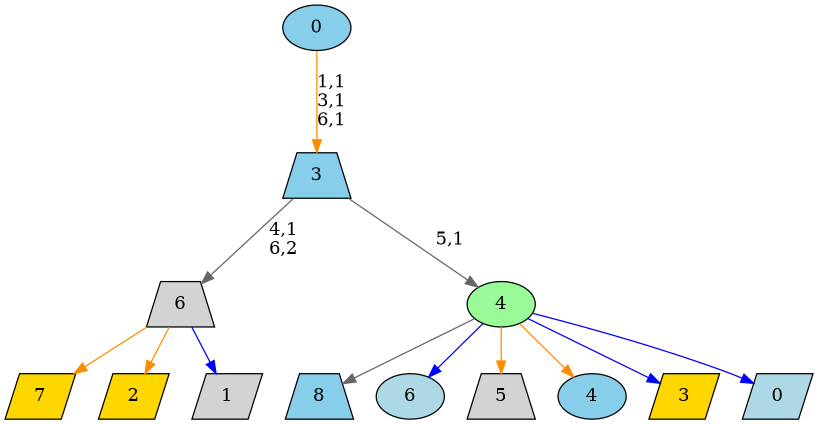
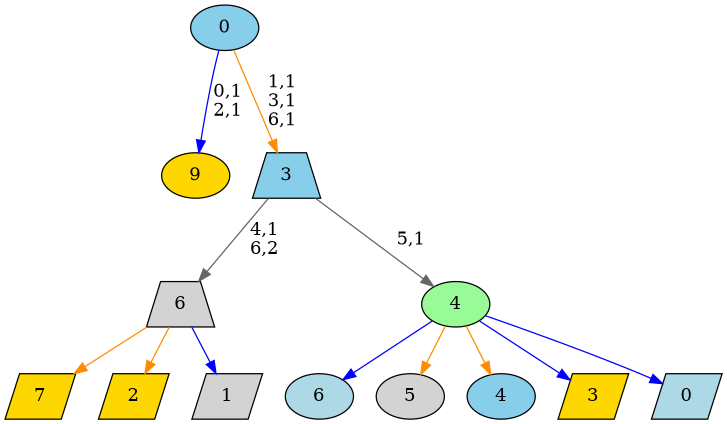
  digraph {
    node [fillcolor=gold shape=ellipse style=filled]
    edge [color=darkorange]
-   n2 [fillcolor=skyblue label=8 shape=trapezium]
+   n1 [label=9]
    n3 [label=7 shape=parallelogram]
    n4 [fillcolor=lightblue label=6]
-   n5 [fillcolor=lightgrey label=5 shape=trapezium]
+   n5 [fillcolor=lightgrey label=5]
    n6 [fillcolor=skyblue label=4]
    n7 [label=3 shape=parallelogram]
    n8 [label=2 shape=parallelogram]
    n9 [fillcolor=lightgrey label=1 shape=parallelogram]
    6 [fillcolor=lightgrey shape=trapezium]
    n11 [fillcolor=lightblue label=0 shape=parallelogram]
    4 [fillcolor=palegreen]
    3 [fillcolor=skyblue shape=trapezium]
    0 [fillcolor=skyblue]
    6 -> n3
    6 -> n8
    6 -> n9 [color=blue]
-   4 -> n2 [color=gray40]
    4 -> n4 [color=blue]
    4 -> n5
    4 -> n6
    4 -> n7 [color=blue]
    4 -> n11 [color=blue]
    3 -> 6 [color=gray40 label="4,1\n6,2"]
    3 -> 4 [color=gray40 label="5,1"]
+   0 -> n1 [color=blue label="0,1\n2,1"]
    0 -> 3 [label="1,1\n3,1\n6,1"]
  }
